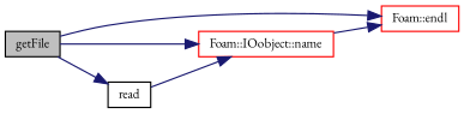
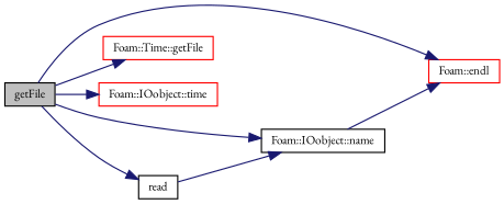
  digraph {
    fontname="EB Garamond"
    rankdir=LR
    node [color=black fontname="EB Garamond" fontsize=10 shape=record]
    edge [color=midnightblue fontname="EB Garamond" fontsize=10 labelfontname=Helvetica labelfontsize=10 style=solid]
    n1 [fillcolor=grey75 fontcolor=black height=0.2 label=getFile style=filled width=0.4]
    n2 [color=red height=0.2 label="Foam::endl" width=0.4]
-   n5 [color=red height=0.2 label="Foam::IOobject::name" width=0.4]
+   n3 [color=red height=0.2 label="Foam::Time::getFile" width=0.4]
+   n4 [color=red height=0.2 label="Foam::IOobject::time" width=0.4]
+   n5 [height=0.2 label="Foam::IOobject::name" width=0.4]
    n6 [height=0.2 label=read width=0.4]
    n1 -> n2
+   n1 -> n3
+   n1 -> n4
    n1 -> n5
    n1 -> n6
    n5 -> n2
    n6 -> n5
  }
